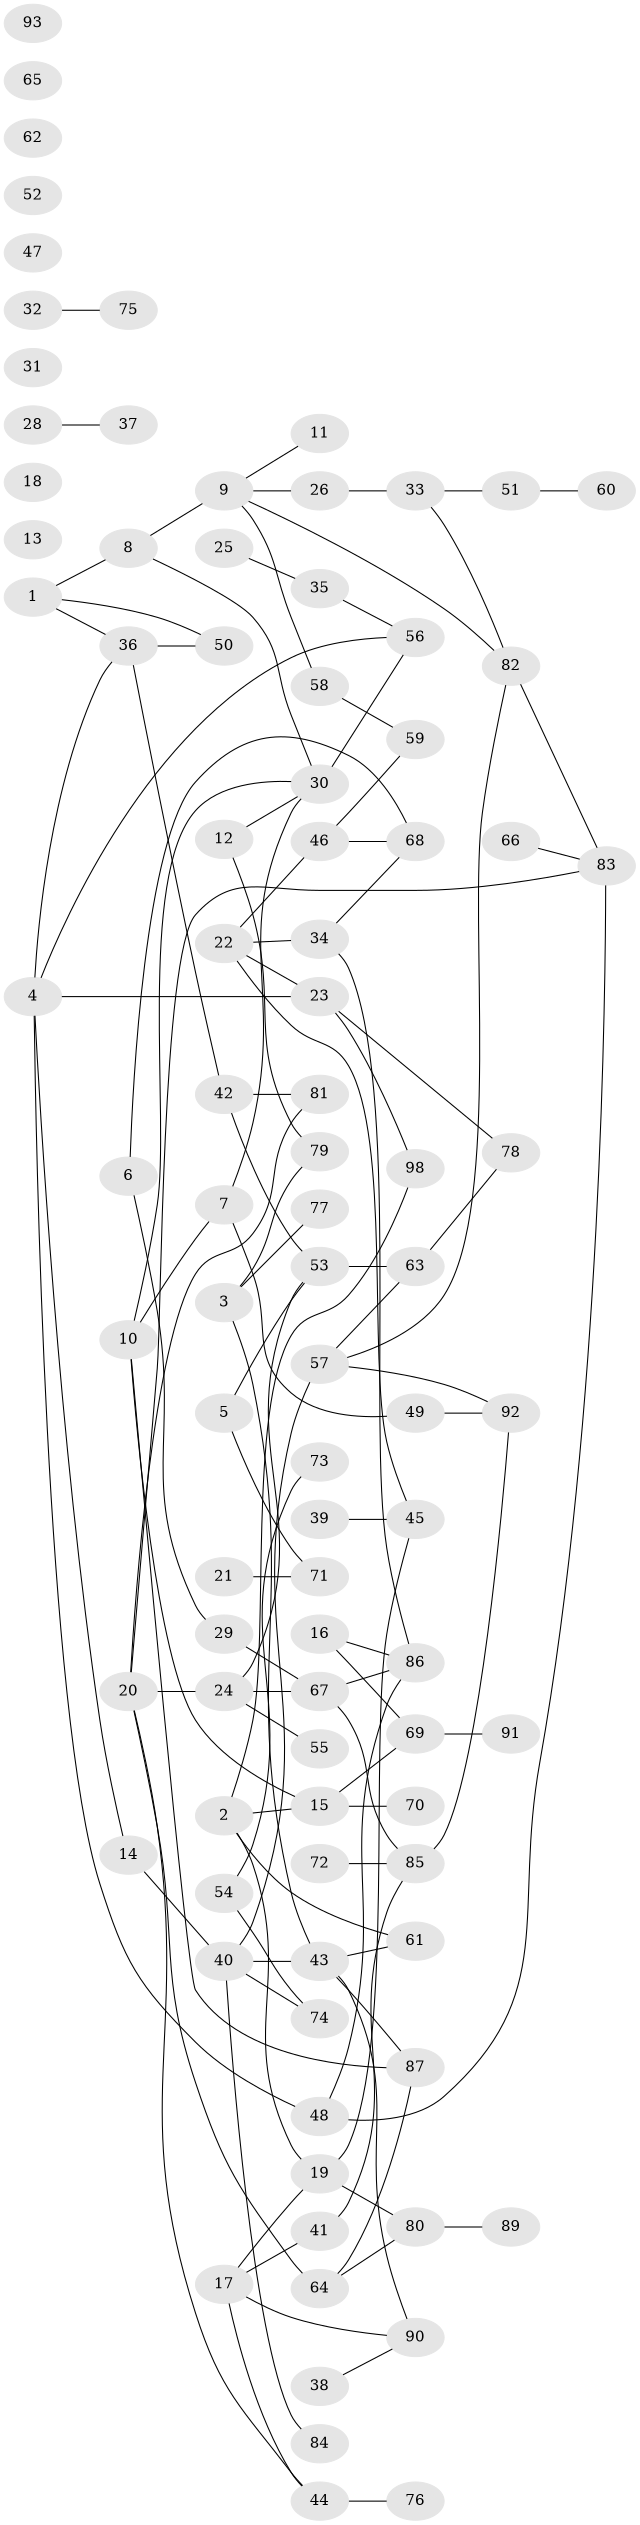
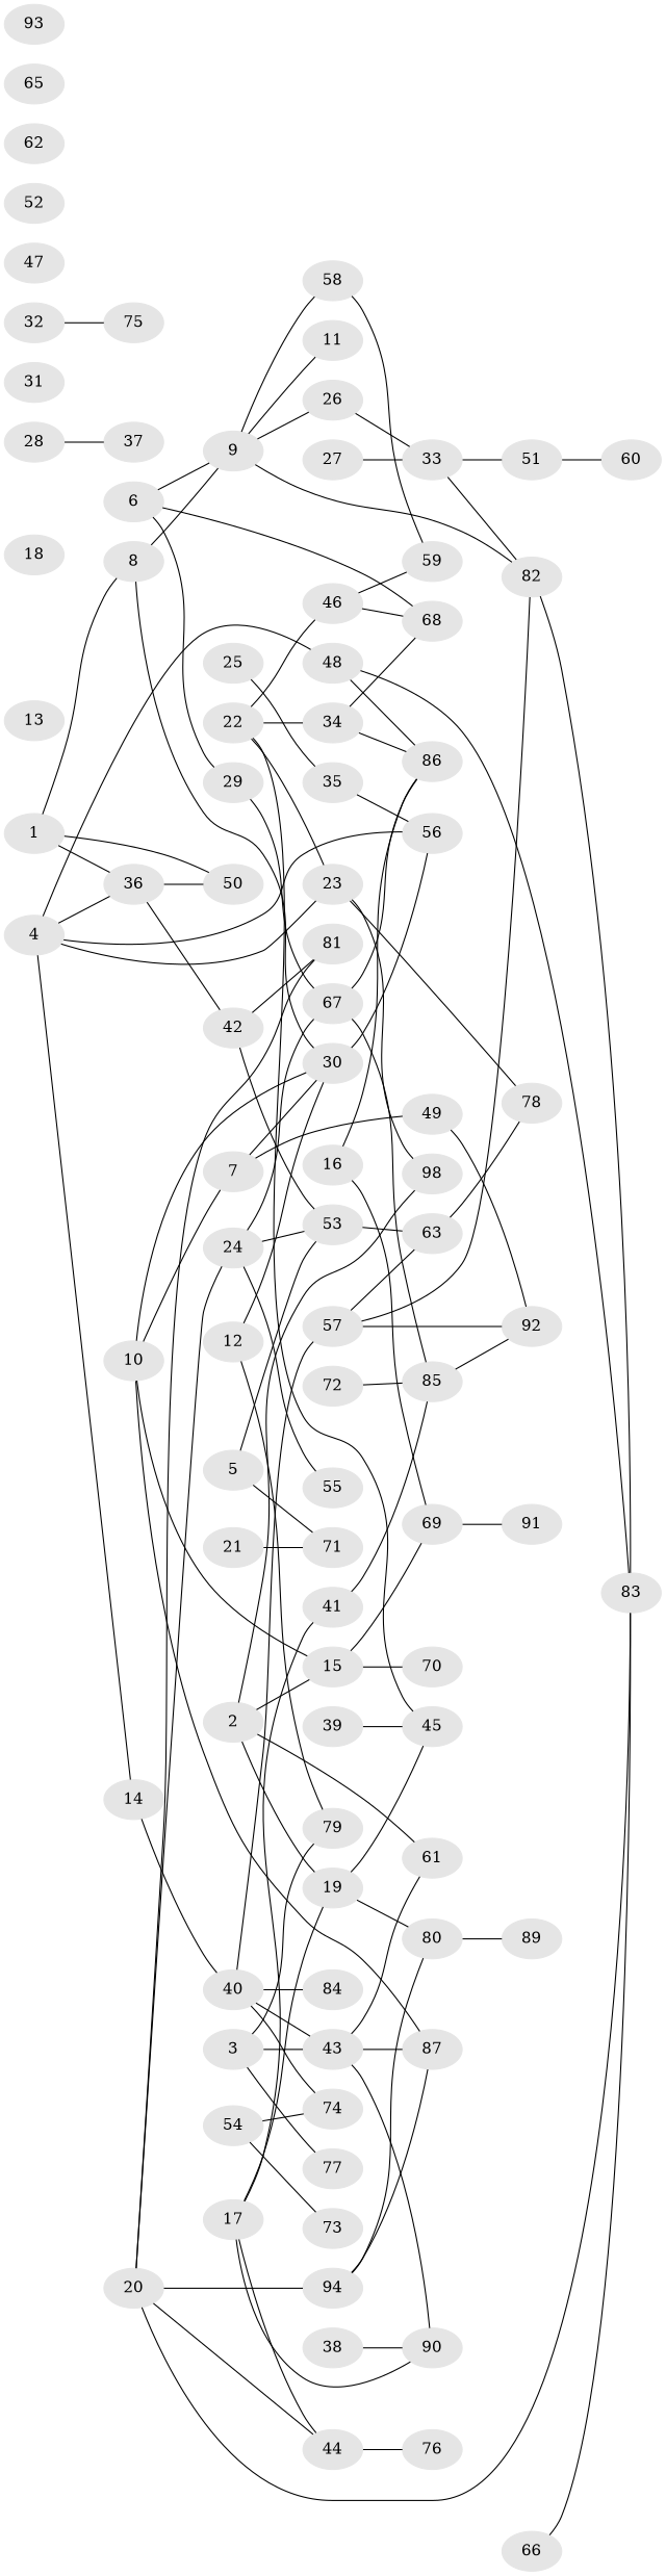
  graph {
    rankdir=LR
    node [color=gray90 style=filled]
    1
    8
    36
    50
    9
    30
    42
    2
    15
    19
    61
    n12 [label=98]
    69
    70
    45
    80
    3
    43
    77
    79
    87
    90
    4
    14
    23
    48
    56
    40
    78
    86
    83
    5
    53
    71
    63
    6
    29
    68
    11
    26
    58
    82
    67
    7
    49
    92
    33
    59
    10
    12
    13
    57
    74
    84
    91
    16
    17
    41
    44
    85
    76
    18
    89
    20
    24
-   64
+   64 [label=94]
    81
    55
    21
    22
    34
    46
    25
    35
    51
+   27
    28
    37
    31
    32
    75
    60
    38
    39
    47
    52
    54
    73
    62
    65
    66
    72
    93
    1 -- 8
    1 -- 36
    1 -- 50
    8 -- 9
    8 -- 30
    36 -- 50
    36 -- 42
    9 -- 11
    9 -- 26
    9 -- 58
    9 -- 82
    30 -- 56
    42 -- 53
    42 -- 81
    2 -- 15
    2 -- 19
    2 -- 61
    2 -- n12
    15 -- 69
    15 -- 70
    19 -- 45
    19 -- 80
    69 -- 91
    80 -- 89
    3 -- 43
    3 -- 77
    3 -- 79
    43 -- 61
    43 -- 87
    43 -- 90
    4 -- 36
    4 -- 14
    4 -- 23
    4 -- 48
    4 -- 56
    14 -- 40
    23 -- n12
    23 -- 78
    48 -- 86
    48 -- 83
    40 -- 43
    40 -- 57
    40 -- 74
    40 -- 84
    5 -- 53
    5 -- 71
    53 -- 63
    63 -- 78
+   6 -- 9
    6 -- 29
    6 -- 68
    29 -- 67
    26 -- 33
    58 -- 59
    82 -- 83
    67 -- 86
    67 -- 85
    7 -- 30
    7 -- 49
    49 -- 92
    33 -- 82
    33 -- 51
    10 -- 30
    10 -- 15
    10 -- 87
    10 -- 7
    12 -- 30
    12 -- 79
    57 -- 63
    57 -- 82
    57 -- 92
    16 -- 69
    16 -- 86
    17 -- 19
    17 -- 90
    17 -- 41
    17 -- 44
    41 -- 85
    44 -- 76
    85 -- 92
    20 -- 83
    20 -- 44
    20 -- 24
    20 -- 64
    20 -- 81
    24 -- 53
    24 -- 67
    24 -- 55
    64 -- 80
    64 -- 87
    21 -- 71
    22 -- 45
    22 -- 23
    22 -- 34
    22 -- 46
    34 -- 86
    34 -- 68
    46 -- 68
    46 -- 59
    25 -- 35
    35 -- 56
    51 -- 60
+   27 -- 33
    28 -- 37
    32 -- 75
    38 -- 90
    39 -- 45
    54 -- 74
    54 -- 73
    66 -- 83
    72 -- 85
  }
